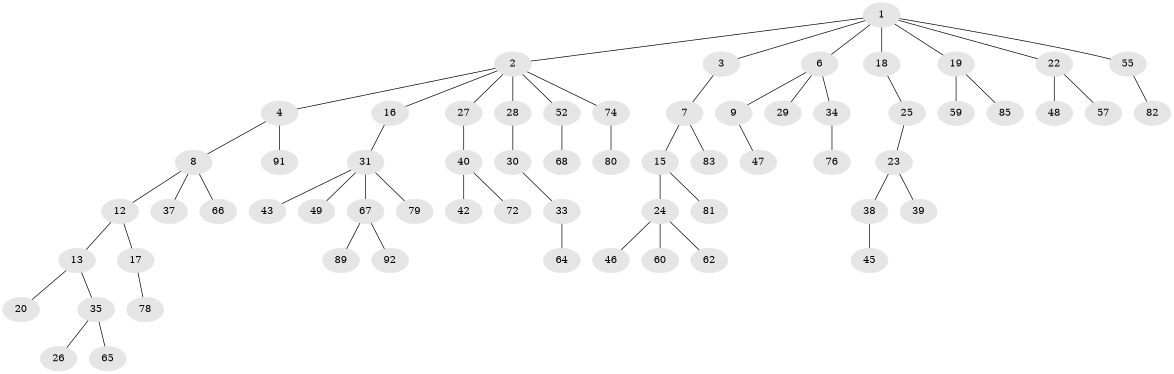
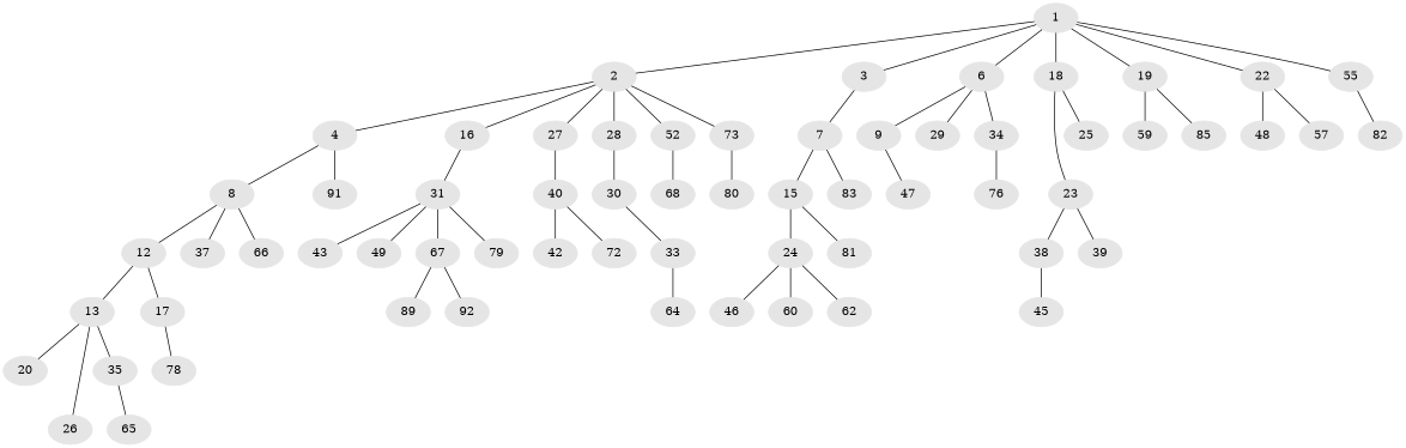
  graph {
    node [color=gray90 style=filled]
    1 [super="+5"]
    2 [super="+21"]
    3
    6 [super="+14"]
    18
    19 [super="+71"]
    22 [super="+26"]
    55
    4
    16 [super="+56"]
    27
    28
    52
-   74
+   74 [label=73]
    7 [super="+32"]
    9 [super="+11"]
    29 [super="+50"]
    34 [super="+75"]
    23 [super="+36"]
    25 [super="+58"]
    59
    85
    48 [super="+61"]
    57
    82 [super="+84"]
    8 [super="+10"]
    91
    31 [super="+53"]
    40
    30 [super="+63"]
    68 [super="+73"]
    80
    15
    83
    12 [super="+51"]
    37
    66 [super="+70"]
    47
    76
    24 [super="+41"]
    81
    13 [super="+54"]
    17 [super="+69"]
    20 [super="+88"]
    35 [super="+44"]
    n46 [label=26]
    78
    65
    46
    60
    62
    43
    49
    67 [super="+87"]
    79
    38
    39
    45
    42
    72
    33
    64 [super="+77"]
    89
    92
    1 -- 2
    1 -- 3
    1 -- 6
    1 -- 18
    1 -- 19
    1 -- 22
    1 -- 55
    2 -- 4
    2 -- 16
    2 -- 27
    2 -- 28
    2 -- 52
    2 -- 74
    3 -- 7
    6 -- 9
    6 -- 29
    6 -- 34
-   25 -- 23
+   18 -- 23
    18 -- 25
    19 -- 59
    19 -- 85
    22 -- 48
    22 -- 57
    55 -- 82
    4 -- 8
    4 -- 91
    16 -- 31
    27 -- 40
    28 -- 30
    52 -- 68
    74 -- 80
    7 -- 15
    7 -- 83
    9 -- 47
    34 -- 76
    23 -- 38
    23 -- 39
    8 -- 12
    8 -- 37
    8 -- 66
    31 -- 43
    31 -- 49
    31 -- 67
    31 -- 79
    40 -- 42
    40 -- 72
    30 -- 33
    15 -- 24
    15 -- 81
    12 -- 13
    12 -- 17
    24 -- 46
    24 -- 60
    24 -- 62
    13 -- 20
    13 -- 35
-   35 -- n46
+   13 -- n46
    17 -- 78
    35 -- 65
    67 -- 89
    67 -- 92
    38 -- 45
    33 -- 64
  }
